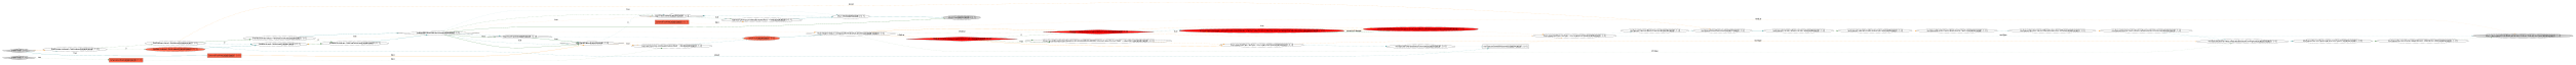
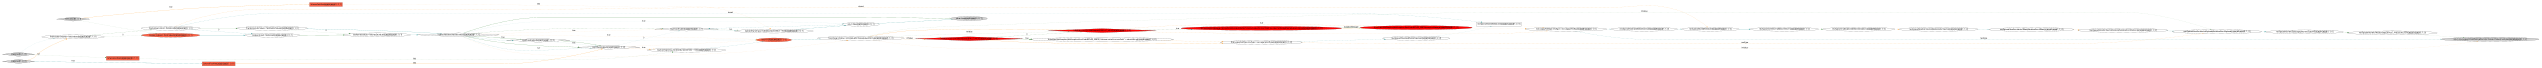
  digraph {
    fontname=Montserrat
    rankdir=LR
    node [fillcolor=white fontname=Montserrat shape=ellipse style=filled]
    edge [arrowhead=onormal color=teal fontname=Montserrat style=dotted]
    n1 [fillcolor=red label="throw new SolrException(SolrException.ErrorCode.SERVER_ERROR,exceptionMessage)@@@13@@@['0', '1', '0']"]
    n2 [label="final LegacyFieldType newType = new LegacyFieldType()@@@15@@@['1', '1', '0']"]
    n3 [fillcolor=lightgray label="return new LegacyIntField(field.getName(),intValue.intValue(),newType)@@@26@@@['0', '1', '0']"]
    n4 [label="newType.setTokenized(field.isTokenized())@@@16@@@['1', '1', '0']"]
    n5 [fillcolor=tomato label="SchemaField field@@@2@@@['0', '0', '1']" shape=box]
    n6 [label="log.trace(\"Ignoring unindexed/unstored field: \" + field)@@@8@@@['0', '0', '1']"]
    n7 [label="newType.setStored(field.stored())@@@17@@@['1', '1', '0']"]
    n8 [label="newType.setOmitNorms(field.omitNorms())@@@18@@@['1', '1', '0']"]
    n9 [label="newType.setIndexOptions(field.indexOptions())@@@19@@@['1', '1', '0']"]
    n10 [label="log.isTraceEnabled()@@@7@@@['1', '1', '0']" shape=diamond]
    n11 [label="log.trace(\"Ignoring unindexed/unstored field: \" + field)@@@7@@@['0', '1', '0']"]
    n12 [label="log.isTraceEnabled()@@@7@@@['0', '0', '1']" shape=diamond]
    n13 [fillcolor=tomato label="return null@@@8@@@['1', '1', '0']"]
    n14 [label="final Integer intValue = stringValueToIntValue(value.toString())@@@10@@@['1', '1', '0']"]
    n15 [label="final boolean stored = field.stored()@@@4@@@['1', '1', '0']"]
    n16 [label="boolean stored = field.stored()@@@4@@@['0', '0', '1']"]
    n17 [label="final boolean docValues = field.hasDocValues()@@@5@@@['1', '1', '0']"]
    n18 [label="newType.setStored(field.stored())@@@14@@@['1', '0', '0']" shape=box]
    n19 [label="boolean docValues = field.hasDocValues()@@@5@@@['0', '0', '1']"]
    n20 [label="!indexed && !stored && !docValues@@@6@@@['1', '1', '1']" shape=diamond]
    n21 [label="newType.setTokenized(field.isTokenized())@@@13@@@['1', '0', '0']"]
    n22 [fillcolor=red label="intValue == null || intValue.equals(DEFAULT_VALUE)@@@11@@@['0', '1', '0']" shape=diamond]
    n23 [fillcolor=red label="String exceptionMessage = String.format(Locale.ENGLISH,\"Unknown value for enum field: %s, value: %s\",field.getName(),value.toString())@@@12@@@['0', '1', '0']"]
    n24 [label="throw new SolrException(SolrException.ErrorCode.SERVER_ERROR,\"Unknown value for enum field: \" + value.toString())@@@11@@@['1', '0', '0']"]
    n25 [label="final LegacyFieldType newType = new LegacyFieldType()@@@12@@@['1', '0', '0']"]
    n26 [label="newType.setStoreTermVectorPayloads(field.storeTermPayloads())@@@23@@@['1', '1', '0']"]
    n27 [label="newType.setStoreTermVectorOffsets(field.storeTermOffsets())@@@21@@@['1', '1', '0']"]
    n28 [label="newType.setStoreTermVectorPositions(field.storeTermPositions())@@@22@@@['1', '1', '0']"]
    n29 [label="newType.setStoreTermVectors(field.storeTermVector())@@@20@@@['1', '1', '0']"]
    n30 [fillcolor=tomato label="SchemaField field@@@2@@@['1', '0', '0']" shape=box]
    n31 [fillcolor=lightgray label="return true@@@12@@@['0', '0', '1']"]
    n32 [label="return false@@@10@@@['0', '0', '1']"]
    n33 [fillcolor=tomato label="boolean indexed = field.indexed()@@@3@@@['0', '0', '1']"]
    n34 [fillcolor=red label="intValue == null || intValue.equals(DEFAULT_VALUE)@@@11@@@['1', '0', '0']" shape=diamond]
    n35 [fillcolor=lightgray label="createField['0', '1', '0']" shape=diamond]
    n36 [fillcolor=tomato label="SchemaField field@@@2@@@['0', '1', '0']" shape=box]
    n37 [label="final boolean indexed = field.indexed()@@@3@@@['1', '1', '0']"]
    n38 [label="log.isTraceEnabled()@@@7@@@['1', '0', '0']" shape=diamond]
    n39 [label="newType.setNumericType(LegacyNumericType.INT)@@@24@@@['0', '1', '0']"]
+   n40 [fillcolor=lightgray label="isFieldUsed['0', '0', '1']" shape=diamond]
    n41 [label="newType.setNumericPrecisionStep(DEFAULT_PRECISION_STEP)@@@25@@@['0', '1', '0']"]
    n42 [fillcolor=lightgray label="createField['1', '0', '0']" shape=diamond]
    n1 -> n2 [arrowhead=normal color=darkorange]
    n2 -> n3 [label=newType style=dashed]
    n2 -> n4
    n4 -> n7 [style=dashed]
    n5 -> n6 [arrowhead=normal color=darkorange label=field]
    n6 -> n32 [arrowhead=normal style=solid]
    n7 -> n8 [arrowhead=normal style=solid]
    n8 -> n9 [arrowhead=normal color=darkgreen]
    n9 -> n29 [arrowhead=normal color=darkorange]
    n10 -> n11 [color=darkorange label=true]
    n10 -> n11 [arrowhead=normal color=darkorange]
    n10 -> n12 [label=0]
    n10 -> n13 [color=darkorange]
    n11 -> n13 [style=dashed]
    n12 -> n6 [color=darkgreen label=true]
    n12 -> n6
    n13 -> n14 [style=solid]
    n14 -> n3 [color=darkorange label=intValue]
    n14 -> n22 [color=darkorange style=solid]
    n14 -> n22 [color=darkgreen label=intValue]
    n14 -> n26 [color=darkgreen label=intValue]
    n14 -> n34 [arrowhead=normal color=darkorange label=intValue style=dashed]
    n14 -> n34 [arrowhead=normal color=darkorange]
    n15 -> n7 [color=darkorange label=stored style=dashed]
    n15 -> n16 [arrowhead=normal label=0 style=dashed]
    n15 -> n17 [arrowhead=normal color=darkgreen style=solid]
    n15 -> n18 [arrowhead=normal label=stored style=dashed]
    n16 -> n19 [arrowhead=normal color=darkgreen style=solid]
    n17 -> n19 [arrowhead=normal color=darkgreen label=0]
    n17 -> n20 [style=solid]
    n18 -> n2 [color=darkorange]
    n19 -> n20 [arrowhead=normal style=solid]
    n20 -> n10 [arrowhead=normal color=darkgreen style=solid]
    n20 -> n10 [label=true style=dashed]
    n20 -> n12 [color=darkorange label=true]
    n20 -> n12 [color=darkgreen style=dashed]
-   n20 -> n16 [arrowhead=normal color=darkorange label=true]
+   n20 -> n13 [arrowhead=normal color=darkorange label=true]
    n20 -> n14 [arrowhead=normal color=darkorange]
    n20 -> n31 [color=darkgreen style=solid]
    n20 -> n32 [label=true]
    n20 -> n38 [arrowhead=normal style=dashed]
    n20 -> n38 [color=darkgreen label=true style=solid]
    n21 -> n18
    n22 -> n1 [arrowhead=normal color=darkorange label=true style=dashed]
    n22 -> n2 [color=darkorange style=dashed]
    n22 -> n23 [arrowhead=normal style=dashed]
    n22 -> n23 [arrowhead=normal color=darkorange label=true]
    n23 -> n1 [color=darkorange style=solid]
    n23 -> n1 [color=darkgreen label=exceptionMessage style=solid]
    n24 -> n25 [arrowhead=normal color=darkorange style=dashed]
    n25 -> n21 [arrowhead=normal style=dashed]
    n25 -> n26 [color=darkorange label=newType style=dashed]
    n26 -> n39 [arrowhead=normal style=dashed]
    n27 -> n28 [arrowhead=normal color=darkorange]
    n28 -> n26 [style=dashed]
    n29 -> n27 [style=dashed]
    n30 -> n10 [arrowhead=normal color=darkorange label=field style=solid]
    n32 -> n12 [arrowhead=normal style=dashed]
    n32 -> n31 [style=solid]
    n33 -> n16 [arrowhead=normal style=solid]
    n34 -> n22 [color=darkgreen label=0 style=dashed]
    n34 -> n24 [arrowhead=normal color=darkgreen label=true style=dashed]
    n34 -> n24 [arrowhead=normal color=darkgreen]
    n34 -> n25 [arrowhead=normal color=darkorange style=solid]
    n35 -> n36 [arrowhead=normal color=darkgreen label=true]
    n35 -> n37
    n36 -> n11 [arrowhead=normal color=darkgreen label=field]
    n37 -> n15 [color=darkgreen style=dashed]
    n37 -> n33 [color=darkgreen label=0]
    n38 -> n10 [label=true]
    n38 -> n10 [color=darkgreen style=solid]
    n38 -> n13
    n39 -> n41 [arrowhead=normal color=darkgreen style=dashed]
+   n40 -> n5 [color=darkorange label=true style=solid]
+   n40 -> n33 [color=darkgreen]
    n41 -> n3 [color=darkgreen]
    n42 -> n30 [label=true style=solid]
    n42 -> n37 [arrowhead=normal color=darkorange style=solid]
  }
